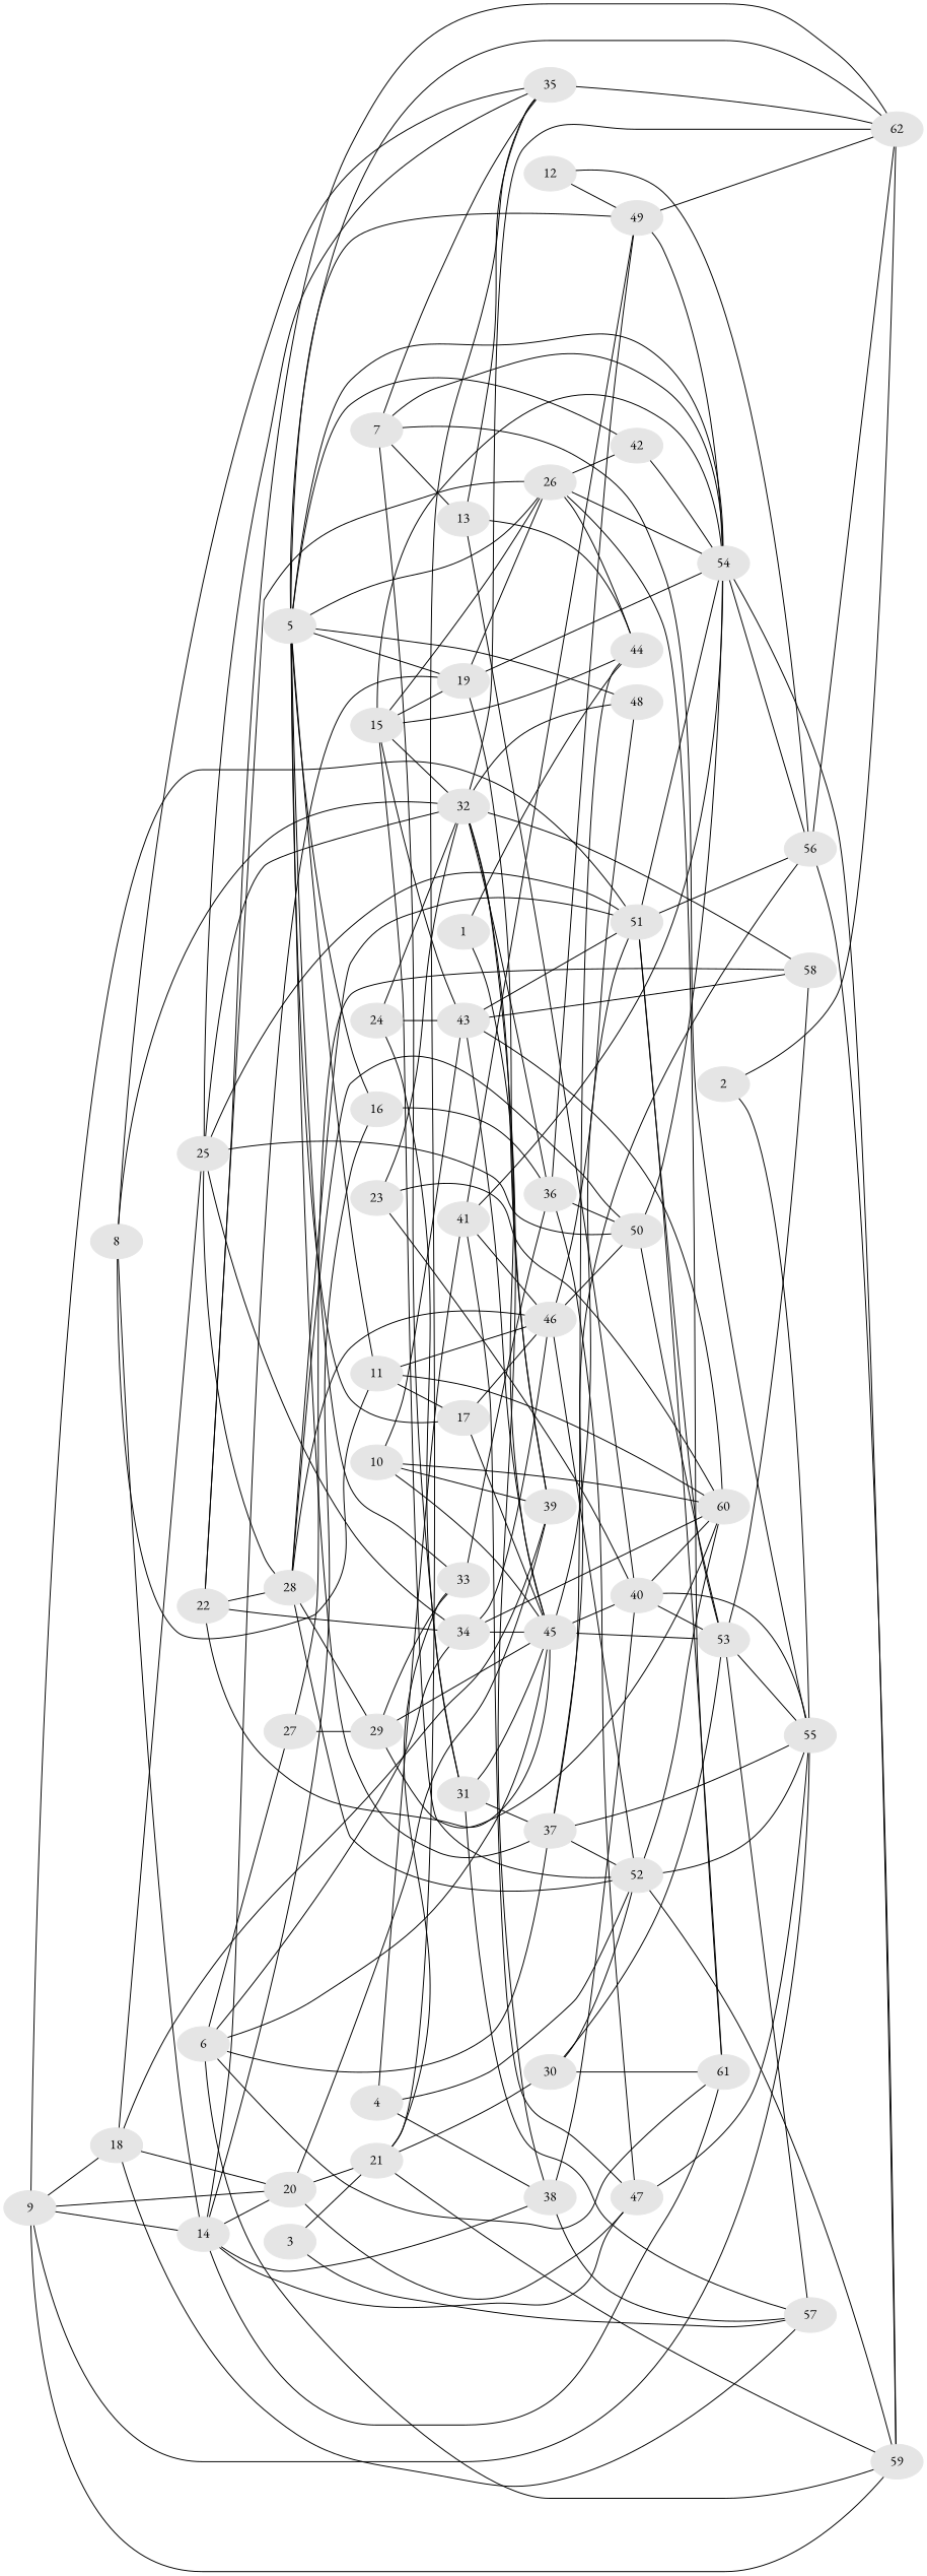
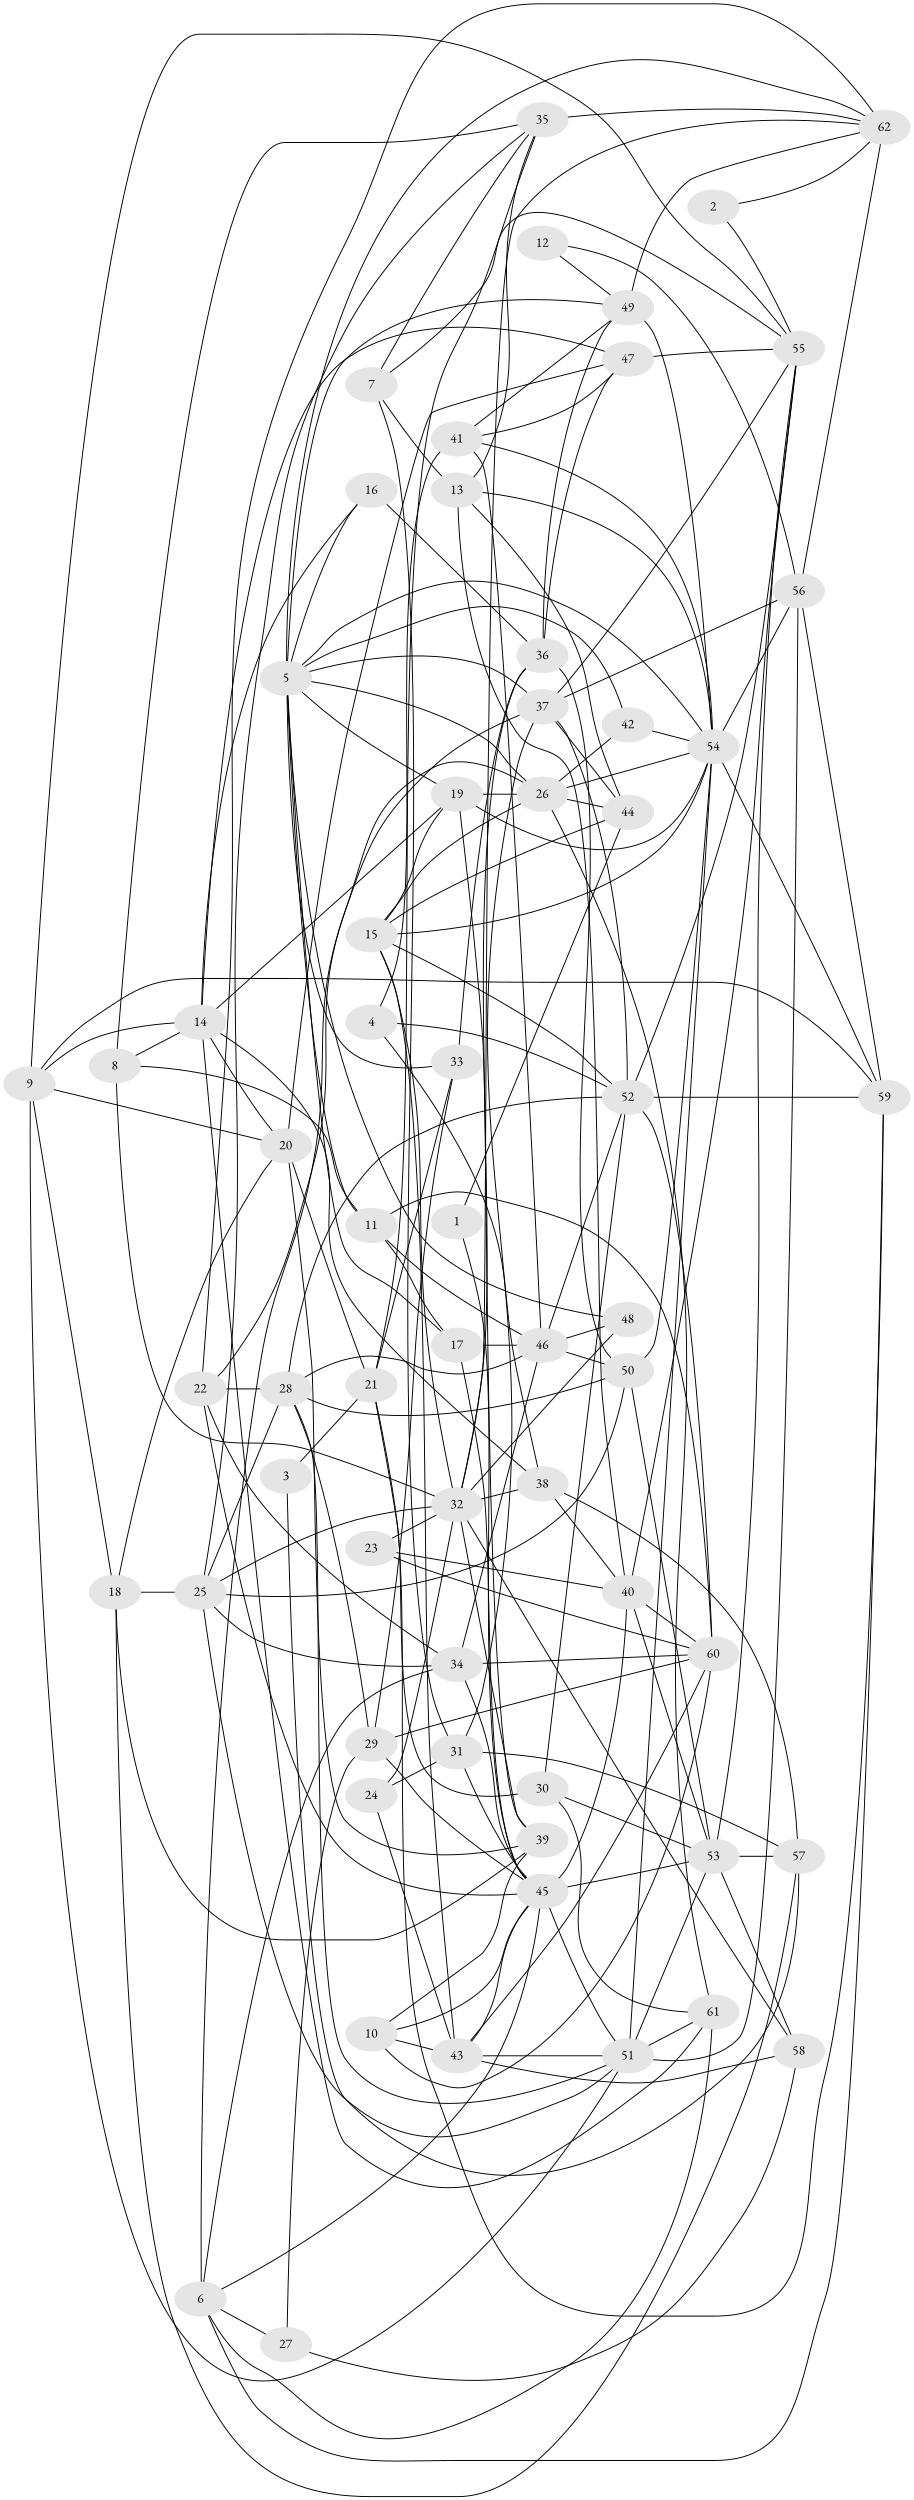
  graph {
    fontname="EB Garamond"
    rankdir=LR
    node [color=gray90 fontname="EB Garamond" style=filled]
    edge [fontname="EB Garamond" weight=1.0]
    1
    44
    45
    51
    40
    53
    2
    55
    62
    3
    21
    57
    33
    59
    35
    30
    4
    38
    41
    52
    49
    54
    46
    47
    60
    5
    11
    16
    17
    19
    26
    37
    42
    48
    36
    39
    61
    56
    6
    27
    34
    29
    58
    7
    13
    31
    8
    14
    32
    20
    9
    18
    25
    10
    43
    50
    12
    15
    28
    22
    23
    24
    1 -- 44
    1 -- 45
    45 -- 51
    45 -- 40
    45 -- 53
    51 -- 53
    51 -- 54
    51 -- 61
    51 -- 56
    40 -- 53
    40 -- 55
    40 -- 60
    53 -- 55
    53 -- 57
    53 -- 58
    2 -- 55
    2 -- 62
    3 -- 21
    3 -- 57
    21 -- 33
    21 -- 59 [weight=2.0]
    21 -- 35
    21 -- 30
    33 -- 36
    35 -- 62
    30 -- 53
    30 -- 52
    30 -- 61
    4 -- 38
    4 -- 41
    4 -- 52
    38 -- 40
    38 -- 57
    41 -- 49
    41 -- 54
    41 -- 46
    41 -- 47
    52 -- 55
    52 -- 59
    52 -- 60
    49 -- 62
    49 -- 54
    54 -- 59
    54 -- 56
    46 -- 52
    46 -- 48
    46 -- 50 [weight=2.0]
    47 -- 55
    5 -- 62
    5 -- 33
    5 -- 49
    5 -- 54
    5 -- 11
    5 -- 16
    5 -- 17
    5 -- 19
    5 -- 26
    5 -- 37
    5 -- 42
    5 -- 48
    11 -- 46
    11 -- 60
    11 -- 17
    16 -- 36
    17 -- 45
    17 -- 46
    19 -- 54
    19 -- 26
    19 -- 39
    26 -- 44
    26 -- 54
    26 -- 42
    26 -- 61
    37 -- 44
    37 -- 55
    37 -- 52 [weight=2.0]
    37 -- 56
    42 -- 54
    36 -- 49
    36 -- 47
    36 -- 50
    56 -- 62
    56 -- 59
    6 -- 45
    6 -- 59
    6 -- 37
    6 -- 61
    6 -- 27
    6 -- 34
    27 -- 29
    27 -- 58
    34 -- 45 [weight=2.0]
    34 -- 46
    34 -- 60
    29 -- 45
    29 -- 33
    29 -- 60
    7 -- 55
    7 -- 35
    7 -- 13
    7 -- 31
    13 -- 44
    13 -- 40
    13 -- 35
-   7 -- 54
+   13 -- 54
    31 -- 45
    31 -- 57
    31 -- 37 [weight=2.0]
    8 -- 35
    8 -- 11
    8 -- 14
    8 -- 32
    14 -- 38
    14 -- 47
    14 -- 16
    14 -- 19
    14 -- 61
    14 -- 20
    32 -- 62
    32 -- 38
    32 -- 48
    32 -- 36
    32 -- 39
    32 -- 58
    20 -- 21
    20 -- 47
    20 -- 39
    9 -- 51
    9 -- 55
    9 -- 59
    9 -- 14
    9 -- 20
    9 -- 18
    18 -- 57
    18 -- 39
    18 -- 20
    18 -- 25
    25 -- 51
    25 -- 35
    25 -- 34
    25 -- 32
    25 -- 50
    25 -- 28
    10 -- 45
    10 -- 60
    10 -- 39
    10 -- 43
    43 -- 45
    43 -- 51
    43 -- 60
    43 -- 58
    50 -- 53
    50 -- 54
    12 -- 49
    12 -- 56
    15 -- 44
    15 -- 52
    15 -- 54
    15 -- 19
    15 -- 26
    15 -- 32
    15 -- 43
    28 -- 51
    28 -- 52 [weight=2.0]
    28 -- 46
    28 -- 29
    28 -- 50
    22 -- 45 [weight=2.0]
    22 -- 62
    22 -- 26
    22 -- 34
    22 -- 28
    23 -- 40
    23 -- 60
    23 -- 32
    24 -- 31
    24 -- 32
    24 -- 43
  }
